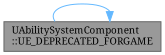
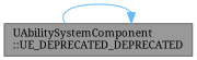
  digraph {
    rankdir=LR
    fontname="Noto Serif"
-   n1 [color=gray40 fillcolor=grey60 fontcolor=black fontname="Noto Serif" fontsize=10 height=0.2 label="UAbilitySystemComponent\l::UE_DEPRECATED_FORGAME" shape=box style=filled width=0.4]
+   n1 [color=gray40 fillcolor=grey60 fontcolor=black fontname="Noto Serif" fontsize=10 height=0.2 label="UAbilitySystemComponent\l::UE_DEPRECATED_DEPRECATED" shape=box style=filled width=0.4]
    n1 -> n1 [color=steelblue1 fontname="Noto Serif" fontsize=10 labelfontname=Helvetica labelfontsize=10 style=solid]
  }
